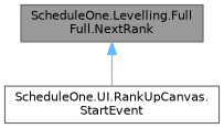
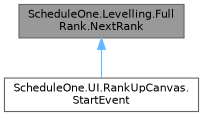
  digraph {
    rankdir=TB
    node [fontname=Helvetica fontsize=10 shape=box style=filled]
-   n1 [color=gray40 fillcolor=grey60 fontcolor=black height=0.2 label="ScheduleOne.Levelling.Full\lFull.NextRank" width=0.4]
+   n1 [color=gray40 fillcolor=grey60 fontcolor=black height=0.2 label="ScheduleOne.Levelling.Full\lRank.NextRank" width=0.4]
    n2 [color=grey40 fillcolor=white height=0.2 label="ScheduleOne.UI.RankUpCanvas.\lStartEvent" width=0.4]
    n1 -> n2 [color=steelblue1 dir=back fontname=Helvetica fontsize=10 labelfontname=Helvetica labelfontsize=10 style=solid]
  }
